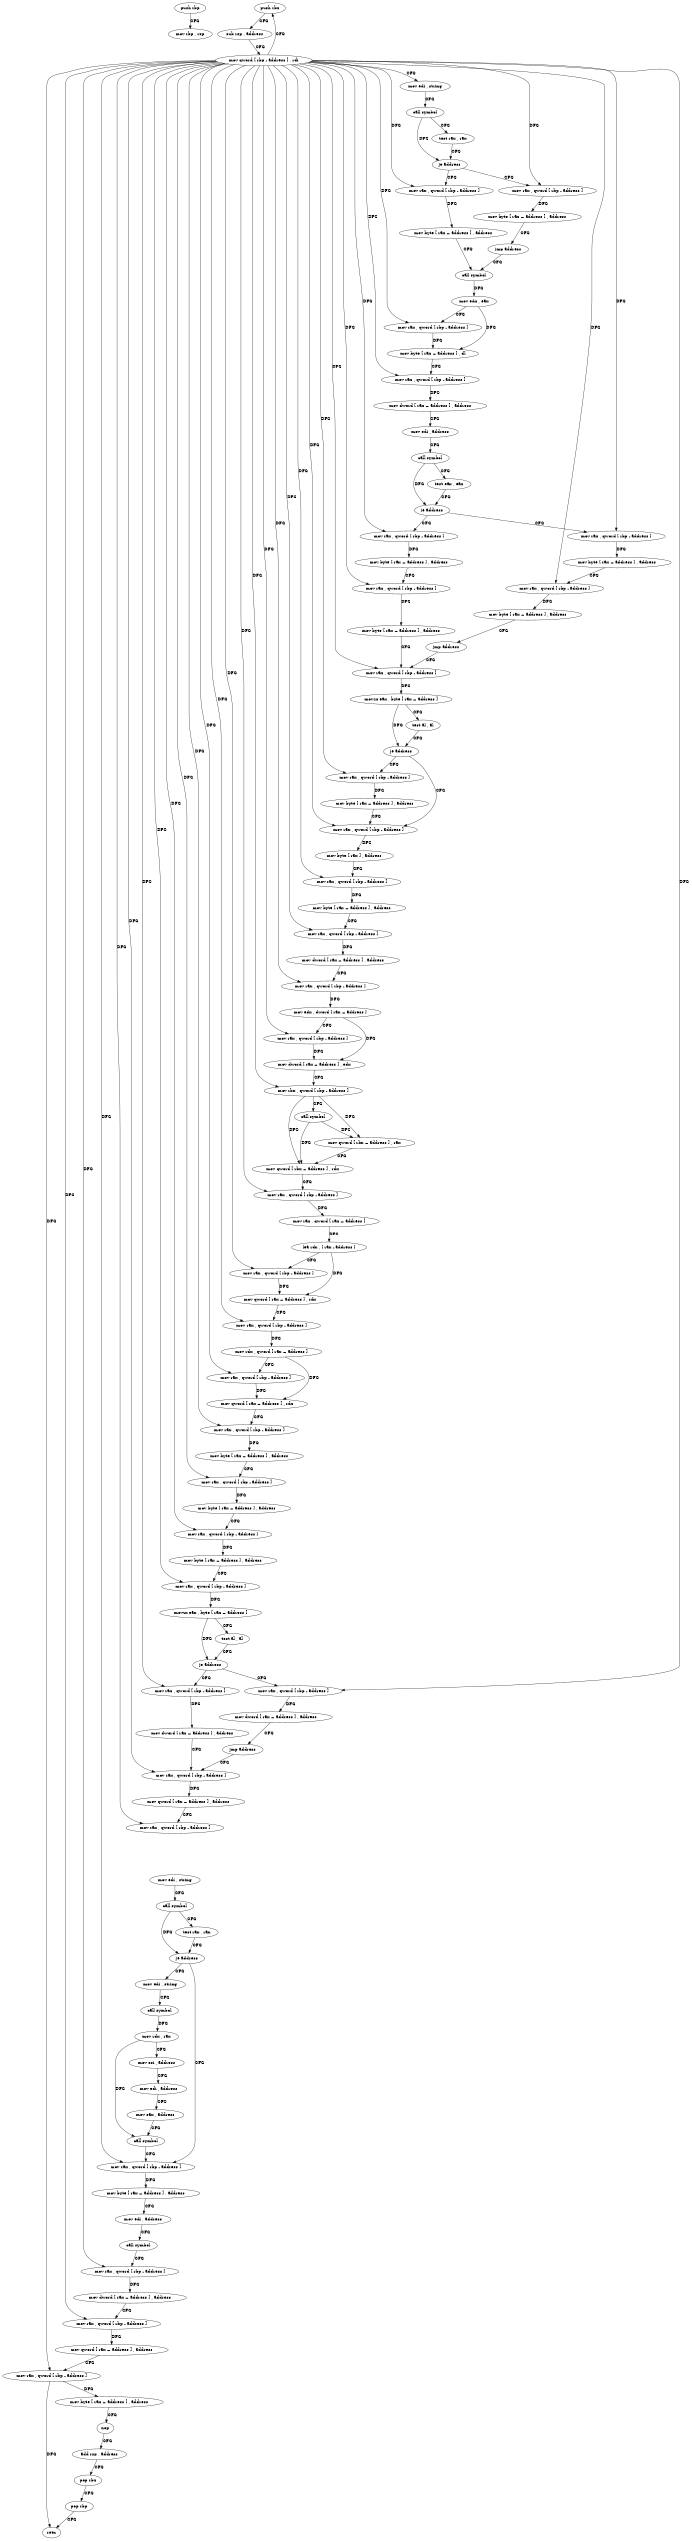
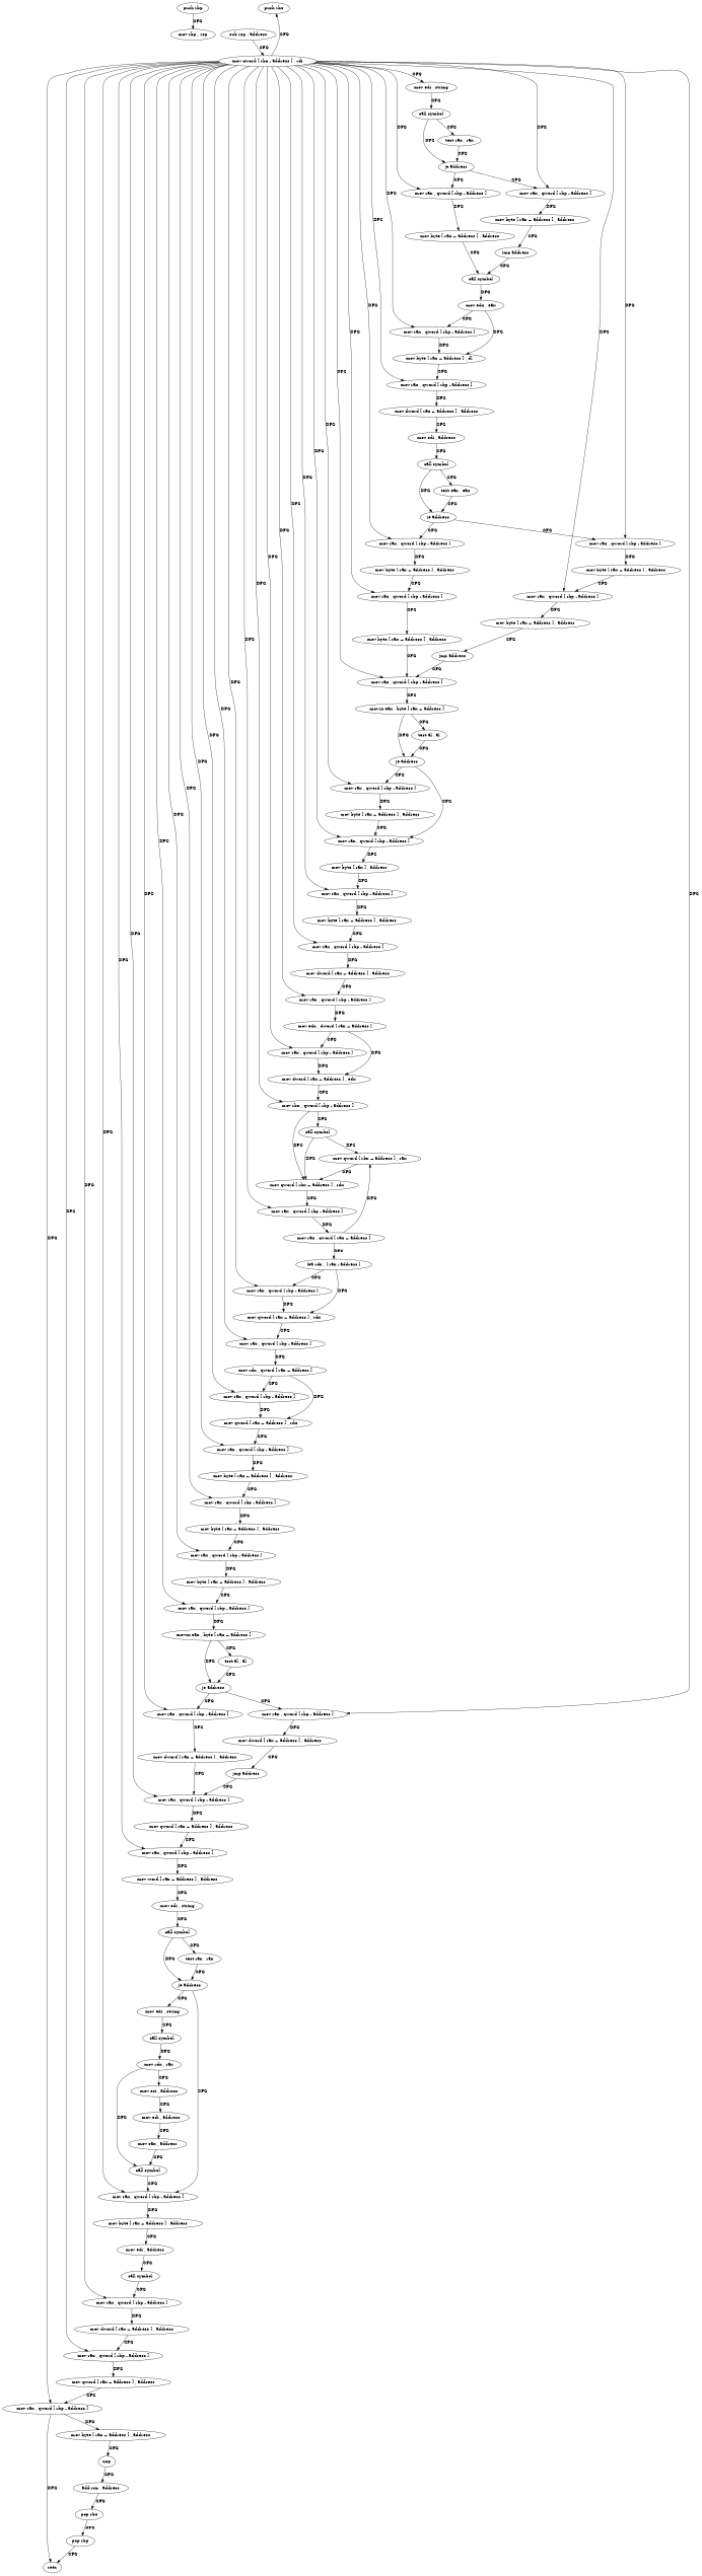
  digraph {
    n1 [label="push rbp"]
    n2 [label="mov rbp , rsp"]
    n3 [label="push rbx"]
    n4 [label="sub rsp , address"]
    n5 [label="mov qword [ rbp - address ] , rdi"]
    n6 [label="mov edi , string"]
    n7 [label="mov rax , qword [ rbp - address ]"]
    n8 [label="mov rax , qword [ rbp - address ]"]
    n9 [label="mov rax , qword [ rbp - address ]"]
    n10 [label="mov rax , qword [ rbp - address ]"]
    n11 [label="mov rax , qword [ rbp - address ]"]
    n12 [label="mov rax , qword [ rbp - address ]"]
    n13 [label="mov rax , qword [ rbp - address ]"]
    n14 [label="mov rax , qword [ rbp - address ]"]
    n15 [label="mov rax , qword [ rbp - address ]"]
    n16 [label="mov rax , qword [ rbp - address ]"]
    n17 [label="mov rax , qword [ rbp - address ]"]
    n18 [label="mov rax , qword [ rbp - address ]"]
    n19 [label="mov rax , qword [ rbp - address ]"]
    n20 [label="mov rax , qword [ rbp - address ]"]
    n21 [label="mov rbx , qword [ rbp - address ]"]
    n22 [label="mov rax , qword [ rbp - address ]"]
    n23 [label="mov rax , qword [ rbp - address ]"]
    n24 [label="mov rax , qword [ rbp - address ]"]
    n25 [label="mov rax , qword [ rbp - address ]"]
    n26 [label="mov rax , qword [ rbp - address ]"]
    n27 [label="mov rax , qword [ rbp - address ]"]
    n28 [label="mov rax , qword [ rbp - address ]"]
    n29 [label="mov rax , qword [ rbp - address ]"]
    n30 [label="mov rax , qword [ rbp - address ]"]
    n31 [label="mov rax , qword [ rbp - address ]"]
    n32 [label="mov rax , qword [ rbp - address ]"]
    n33 [label="mov rax , qword [ rbp - address ]"]
    n34 [label="mov rax , qword [ rbp - address ]"]
    n35 [label="mov rax , qword [ rbp - address ]"]
    n36 [label="mov rax , qword [ rbp - address ]"]
    n37 [label="mov rax , qword [ rbp - address ]"]
    n38 [label="mov rax , qword [ rbp - address ]"]
    n39 [label="call symbol"]
    n40 [label="mov byte [ rax + address ] , address"]
    n41 [label="mov byte [ rax + address ] , address"]
    n42 [label="mov byte [ rax + address ] , address"]
    n43 [label="mov byte [ rax + address ] , address"]
    n44 [label="movzx eax , byte [ rax + address ]"]
    n45 [label="mov byte [ rax + address ] , address"]
    n46 [label="mov byte [ rax + address ] , address"]
    n47 [label="mov byte [ rax + address ] , dl"]
    n48 [label="mov dword [ rax + address ] , address"]
    n49 [label="mov byte [ rax ] , address"]
    n50 [label="mov byte [ rax + address ] , address"]
    n51 [label="mov dword [ rax + address ] , address"]
    n52 [label="mov edx , dword [ rax + address ]"]
    n53 [label="mov dword [ rax + address ] , edx"]
    n54 [label="call symbol"]
    n55 [label="mov qword [ rbx + address ] , rax"]
    n56 [label="mov qword [ rbx + address ] , rdx"]
    n57 [label="mov rax , qword [ rax + address ]"]
    n58 [label="mov qword [ rax + address ] , rdx"]
    n59 [label="mov rdx , qword [ rax + address ]"]
    n60 [label="mov qword [ rax + address ] , rdx"]
    n61 [label="mov byte [ rax + address ] , address"]
    n62 [label="mov byte [ rax + address ] , address"]
    n63 [label="mov byte [ rax + address ] , address"]
    n64 [label="movzx eax , byte [ rax + address ]"]
    n65 [label="mov dword [ rax + address ] , address"]
    n66 [label="mov dword [ rax + address ] , address"]
    n67 [label="mov byte [ rax + address ] , address"]
    n68 [label="mov qword [ rax + address ] , address"]
    n69 [label="mov byte [ rax + address ] , address"]
    n70 [label="mov dword [ rax + address ] , address"]
    n71 [label="mov qword [ rax + address ] , address"]
    n72 [label="mov byte [ rax + address ] , address"]
    n73 [label=retn]
+   n74 [label="mov word [ rax + address ] , address"]
    n75 [label="test rax , rax"]
    n76 [label="je address"]
    n77 [label="call symbol"]
    n78 [label="jmp address"]
    n79 [label="mov edx , eax"]
    n80 [label="test al , al"]
    n81 [label="je address"]
    n82 [label="jmp address"]
    n83 [label="mov edi , address"]
    n84 [label="call symbol"]
    n85 [label="test eax , eax"]
    n86 [label="je address"]
    n87 [label="lea rdx , [ rax - address ]"]
    n88 [label="test al , al"]
    n89 [label="je address"]
    n90 [label="jmp address"]
    n91 [label="mov edi , address"]
    n92 [label="call symbol"]
    n93 [label=nop]
    n94 [label="add rsp , address"]
    n95 [label="pop rbx"]
    n96 [label="pop rbp"]
    n97 [label="mov edi , string"]
    n98 [label="call symbol"]
    n99 [label="mov rdx , rax"]
    n100 [label="mov esi , address"]
    n101 [label="call symbol"]
    n102 [label="mov edi , address"]
    n103 [label="mov eax , address"]
    n104 [label="mov edi , string"]
    n105 [label="call symbol"]
    n106 [label="test rax , rax"]
    n107 [label="je address"]
    n1 -> n2 [label=CFG]
-   n3 -> n4 [label=CFG]
    n4 -> n5 [label=CFG]
    n5 -> n3 [label=CFG]
    n5 -> n6 [label=CFG]
    n5 -> n7 [label=DFG]
    n5 -> n8 [label=DFG]
    n5 -> n9 [label=DFG]
    n5 -> n10 [label=DFG]
    n5 -> n11 [label=DFG]
    n5 -> n12 [label=DFG]
    n5 -> n13 [label=DFG]
    n5 -> n14 [label=DFG]
    n5 -> n15 [label=DFG]
    n5 -> n16 [label=DFG]
    n5 -> n17 [label=DFG]
    n5 -> n18 [label=DFG]
    n5 -> n19 [label=DFG]
    n5 -> n20 [label=DFG]
    n5 -> n21 [label=DFG]
    n5 -> n22 [label=DFG]
    n5 -> n23 [label=DFG]
    n5 -> n24 [label=DFG]
    n5 -> n25 [label=DFG]
    n5 -> n26 [label=DFG]
    n5 -> n27 [label=DFG]
    n5 -> n28 [label=DFG]
    n5 -> n29 [label=DFG]
    n5 -> n30 [label=DFG]
    n5 -> n31 [label=DFG]
    n5 -> n32 [label=DFG]
    n5 -> n33 [label=DFG]
    n5 -> n34 [label=DFG]
    n5 -> n35 [label=DFG]
    n5 -> n36 [label=DFG]
    n5 -> n37 [label=DFG]
    n5 -> n38 [label=DFG]
    n6 -> n39 [label=CFG]
    n7 -> n40 [label=DFG]
    n8 -> n41 [label=DFG]
    n9 -> n42 [label=DFG]
    n10 -> n43 [label=DFG]
    n11 -> n44 [label=DFG]
    n12 -> n45 [label=DFG]
    n13 -> n46 [label=DFG]
    n14 -> n47 [label=DFG]
    n15 -> n48 [label=DFG]
    n16 -> n49 [label=DFG]
    n17 -> n50 [label=DFG]
    n18 -> n51 [label=DFG]
    n19 -> n52 [label=DFG]
    n20 -> n53 [label=DFG]
    n21 -> n54 [label=CFG]
-   n21 -> n55 [label=DFG]
+   n57 -> n55 [label=DFG]
    n21 -> n56 [label=DFG]
    n22 -> n57 [label=DFG]
    n23 -> n58 [label=DFG]
    n24 -> n59 [label=DFG]
    n25 -> n60 [label=DFG]
    n26 -> n61 [label=DFG]
    n27 -> n62 [label=DFG]
    n28 -> n63 [label=DFG]
    n29 -> n64 [label=DFG]
    n30 -> n65 [label=DFG]
    n31 -> n66 [label=DFG]
    n32 -> n67 [label=DFG]
    n33 -> n68 [label=DFG]
    n34 -> n69 [label=DFG]
    n35 -> n70 [label=DFG]
    n36 -> n71 [label=DFG]
    n37 -> n72 [label=DFG]
    n37 -> n73 [label=DFG]
+   n38 -> n74 [label=DFG]
    n39 -> n75 [label=CFG]
    n39 -> n76 [label=DFG]
    n40 -> n77 [label=CFG]
    n41 -> n78 [label=CFG]
    n42 -> n10 [label=CFG]
    n43 -> n11 [label=CFG]
    n44 -> n80 [label=CFG]
    n44 -> n81 [label=DFG]
    n45 -> n13 [label=CFG]
    n46 -> n82 [label=CFG]
    n47 -> n15 [label=CFG]
    n48 -> n83 [label=CFG]
    n49 -> n17 [label=CFG]
    n50 -> n18 [label=CFG]
    n51 -> n19 [label=CFG]
    n52 -> n20 [label=CFG]
    n52 -> n53 [label=DFG]
    n53 -> n21 [label=CFG]
    n54 -> n55 [label=DFG]
    n54 -> n56 [label=DFG]
    n55 -> n56 [label=CFG]
    n56 -> n22 [label=CFG]
    n57 -> n87 [label=DFG]
    n58 -> n24 [label=CFG]
    n59 -> n25 [label=CFG]
    n59 -> n60 [label=DFG]
    n60 -> n26 [label=CFG]
    n61 -> n27 [label=CFG]
    n62 -> n28 [label=CFG]
    n63 -> n29 [label=CFG]
    n64 -> n88 [label=CFG]
    n64 -> n89 [label=DFG]
    n65 -> n33 [label=CFG]
    n66 -> n90 [label=CFG]
    n67 -> n16 [label=CFG]
    n68 -> n38 [label=CFG]
    n69 -> n91 [label=CFG]
    n70 -> n36 [label=CFG]
    n71 -> n37 [label=CFG]
    n72 -> n93 [label=CFG]
+   n74 -> n104 [label=CFG]
    n75 -> n76 [label=CFG]
    n76 -> n7 [label=CFG]
    n76 -> n8 [label=CFG]
    n77 -> n79 [label=DFG]
    n78 -> n77 [label=CFG]
    n79 -> n14 [label=CFG]
    n79 -> n47 [label=DFG]
    n80 -> n81 [label=CFG]
    n81 -> n16 [label=CFG]
    n81 -> n32 [label=CFG]
    n82 -> n11 [label=CFG]
    n83 -> n84 [label=CFG]
    n84 -> n85 [label=CFG]
    n84 -> n86 [label=DFG]
    n85 -> n86 [label=CFG]
    n86 -> n9 [label=CFG]
    n86 -> n12 [label=CFG]
    n87 -> n23 [label=CFG]
    n87 -> n58 [label=DFG]
    n88 -> n89 [label=CFG]
    n89 -> n30 [label=CFG]
    n89 -> n31 [label=CFG]
    n90 -> n33 [label=CFG]
    n91 -> n92 [label=CFG]
    n92 -> n35 [label=CFG]
    n93 -> n94 [label=CFG]
    n94 -> n95 [label=CFG]
-   n95 -> n96 [label=CFG]
+   n95 -> n96 [label=DFG]
    n96 -> n73 [label=CFG]
    n97 -> n98 [label=CFG]
    n98 -> n99 [label=DFG]
    n99 -> n100 [label=CFG]
    n99 -> n101 [label=DFG]
    n100 -> n102 [label=CFG]
    n101 -> n34 [label=CFG]
    n102 -> n103 [label=CFG]
    n103 -> n101 [label=CFG]
    n104 -> n105 [label=CFG]
    n105 -> n106 [label=CFG]
    n105 -> n107 [label=DFG]
    n106 -> n107 [label=CFG]
    n107 -> n34 [label=CFG]
    n107 -> n97 [label=CFG]
  }
